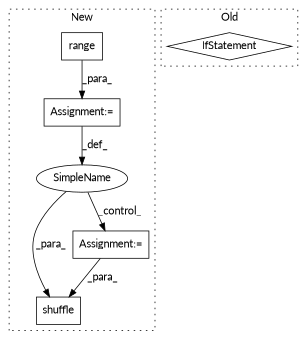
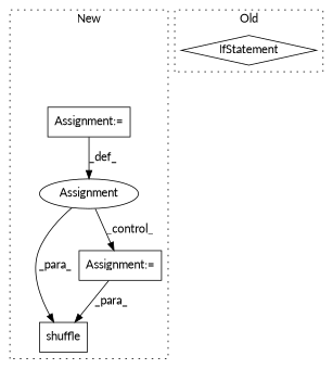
  digraph {
    fontname=Lato
    node [a=32 fontname=Lato shape=box]
    edge [fontname=Lato]
    n1 [l="8,1" label=shuffle s="17753,17766"]
    n2 [a=7 l=2 label="Assignment:=" s=17674]
-   n3 [a=42 l=8 label=SimpleName s=17571 shape=ellipse]
+   n3 [a=42 l=8 label=Assignment s=17571 shape=ellipse]
    n4 [a=7 l=1 label="Assignment:=" s=17463]
-   n5 [l="6,1" label=range s="17379,17414"]
    n6 [a=25 l=3 label=IfStatement s=17351 shape=diamond]
    subgraph cluster_1 {
      label=New
      style=dotted
      n1
      n2
      n3
      n4
-     n5
    }
    subgraph cluster_2 {
      label=Old
      style=dotted
      n6
    }
    n2 -> n1 [label=_para_]
    n3 -> n1 [label=_para_]
    n3 -> n2 [label=_control_]
    n4 -> n3 [label=_def_]
-   n5 -> n4 [label=_para_]
  }
